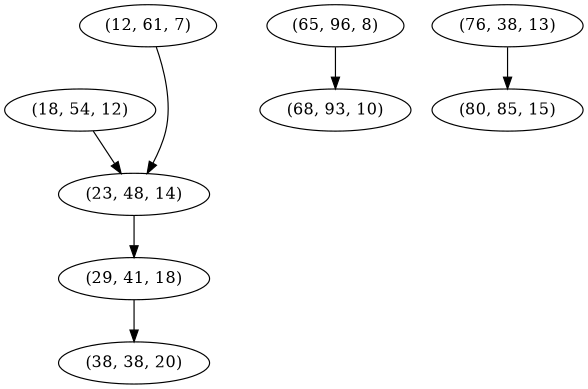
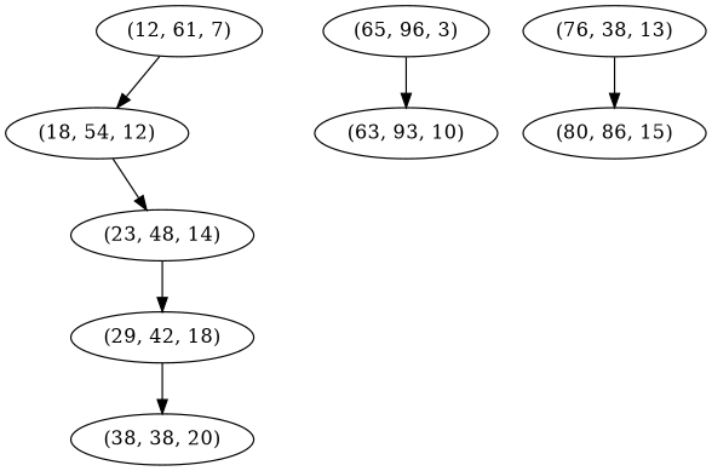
  digraph {
    "(12, 61, 7)"
    "(18, 54, 12)"
-   "(65, 96, 8)"
-   "(68, 93, 10)"
+   "(65, 96, 8)" [label="(65, 96, 3)"]
+   "(68, 93, 10)" [label="(63, 93, 10)"]
    "(23, 48, 14)"
-   "(29, 42, 18)" [label="(29, 41, 18)"]
+   "(29, 42, 18)"
    n7 [label="(38, 38, 20)"]
    n8 [label="(76, 38, 13)"]
-   "(80, 85, 15)"
-   "(12, 61, 7)" -> "(23, 48, 14)"
+   "(80, 85, 15)" [label="(80, 86, 15)"]
+   "(12, 61, 7)" -> "(18, 54, 12)"
    "(18, 54, 12)" -> "(23, 48, 14)"
    "(65, 96, 8)" -> "(68, 93, 10)"
    "(23, 48, 14)" -> "(29, 42, 18)"
    "(29, 42, 18)" -> n7
    n8 -> "(80, 85, 15)"
  }
